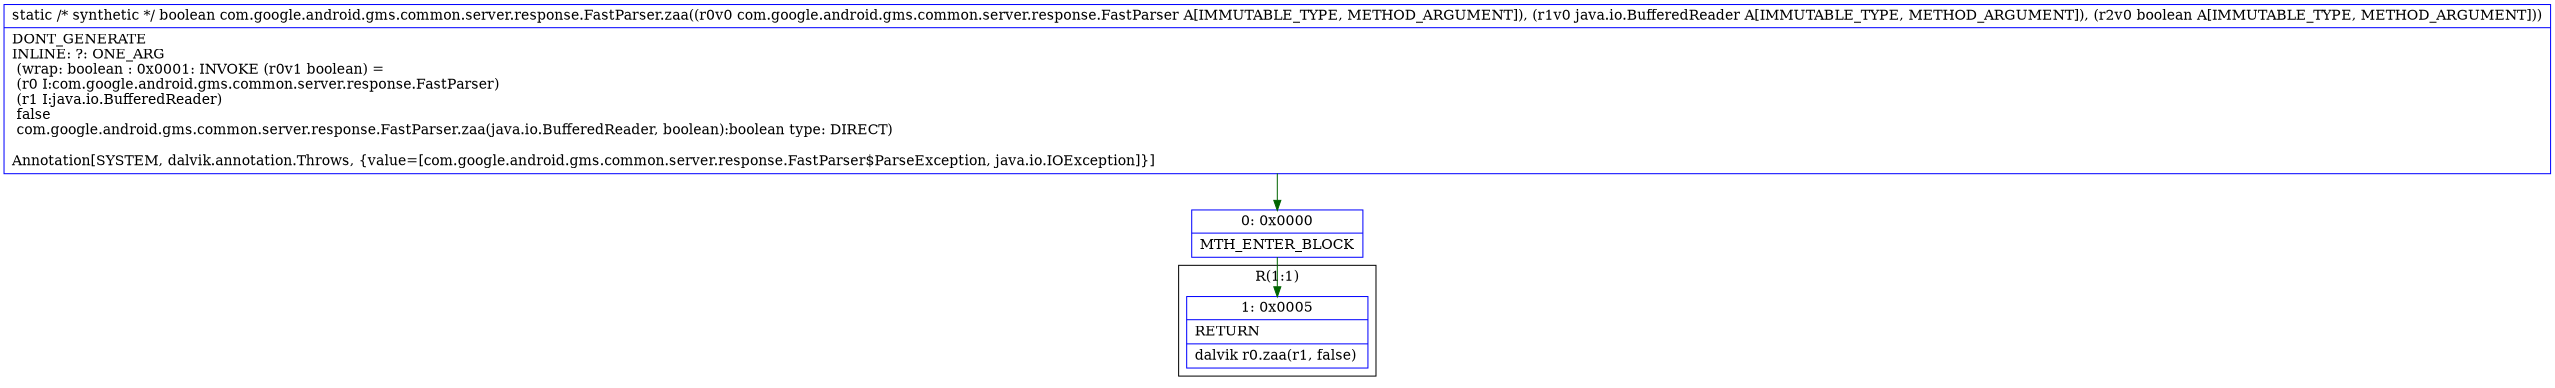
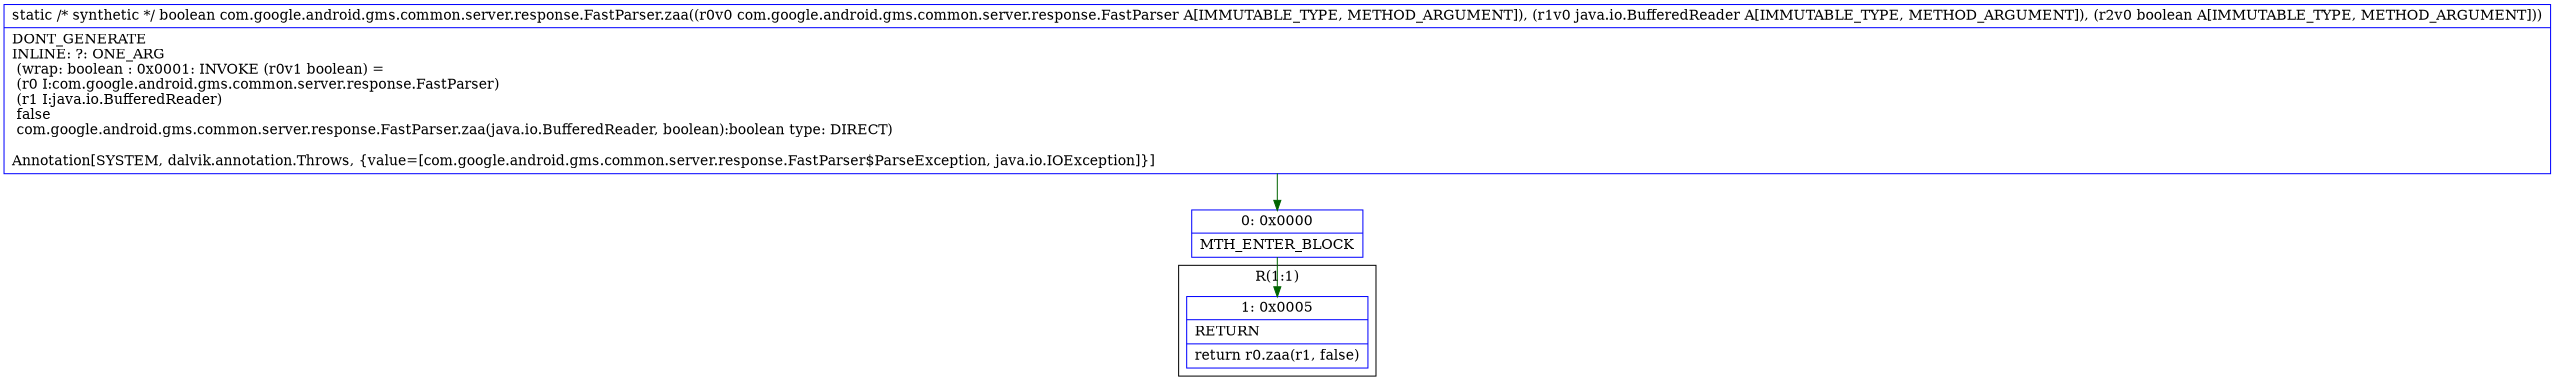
  digraph {
    node [color=blue shape=record]
    edge [color=darkgreen]
-   n1 [label="{1\:\ 0x0005|RETURN\l|dalvik r0.zaa(r1, false)\l}"]
+   n1 [label="{1\:\ 0x0005|RETURN\l|return r0.zaa(r1, false)\l}"]
    n2 [label="{0\:\ 0x0000|MTH_ENTER_BLOCK\l}"]
    n3 [label="{static \/* synthetic *\/ boolean com.google.android.gms.common.server.response.FastParser.zaa((r0v0 com.google.android.gms.common.server.response.FastParser A[IMMUTABLE_TYPE, METHOD_ARGUMENT]), (r1v0 java.io.BufferedReader A[IMMUTABLE_TYPE, METHOD_ARGUMENT]), (r2v0 boolean A[IMMUTABLE_TYPE, METHOD_ARGUMENT]))  | DONT_GENERATE\lINLINE: ?: ONE_ARG  \l  (wrap: boolean : 0x0001: INVOKE  (r0v1 boolean) = \l  (r0 I:com.google.android.gms.common.server.response.FastParser)\l  (r1 I:java.io.BufferedReader)\l  false\l com.google.android.gms.common.server.response.FastParser.zaa(java.io.BufferedReader, boolean):boolean type: DIRECT)\l\lAnnotation[SYSTEM, dalvik.annotation.Throws, \{value=[com.google.android.gms.common.server.response.FastParser$ParseException, java.io.IOException]\}]\l}"]
    subgraph cluster_1 {
      label="R(1:1)"
      n1
    }
    n2 -> n1
    n3 -> n2
  }
